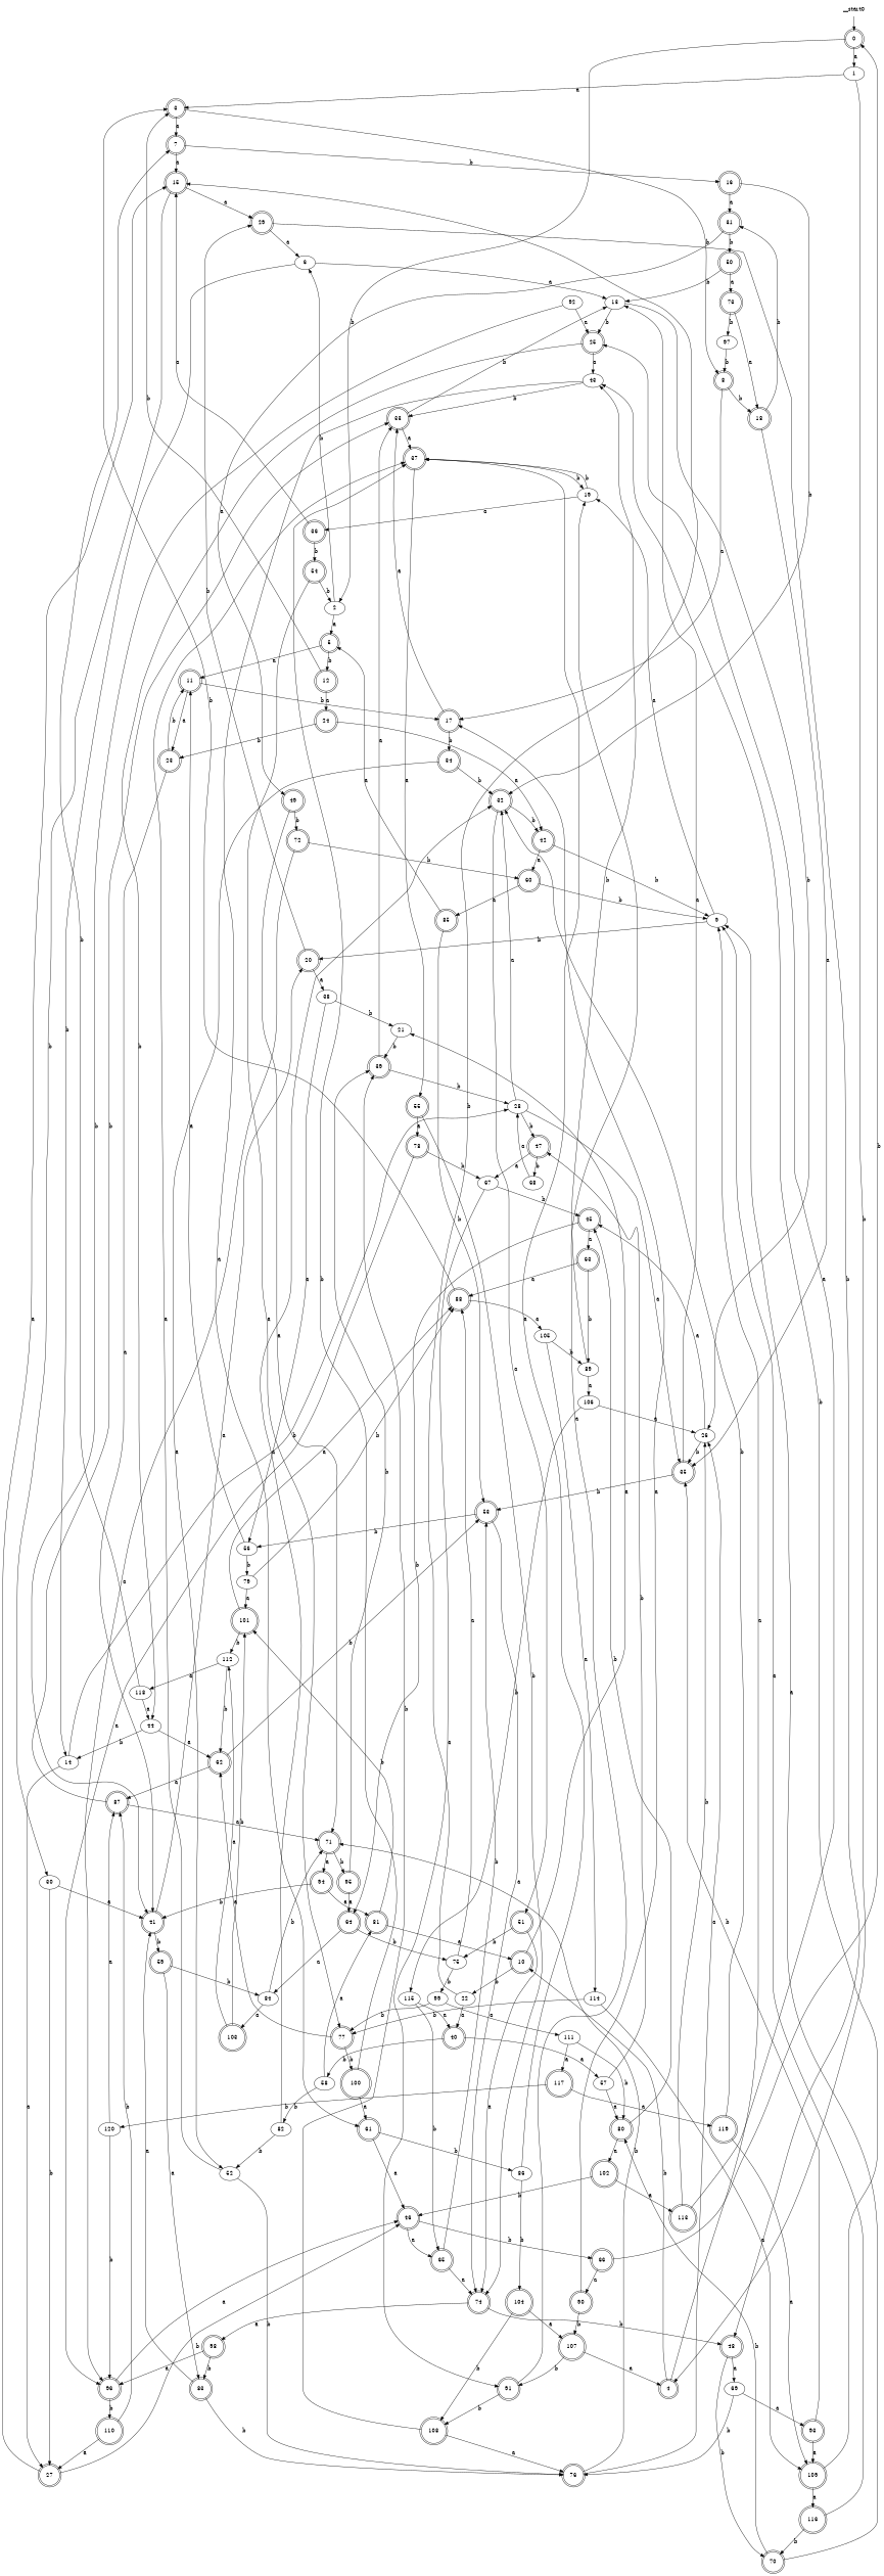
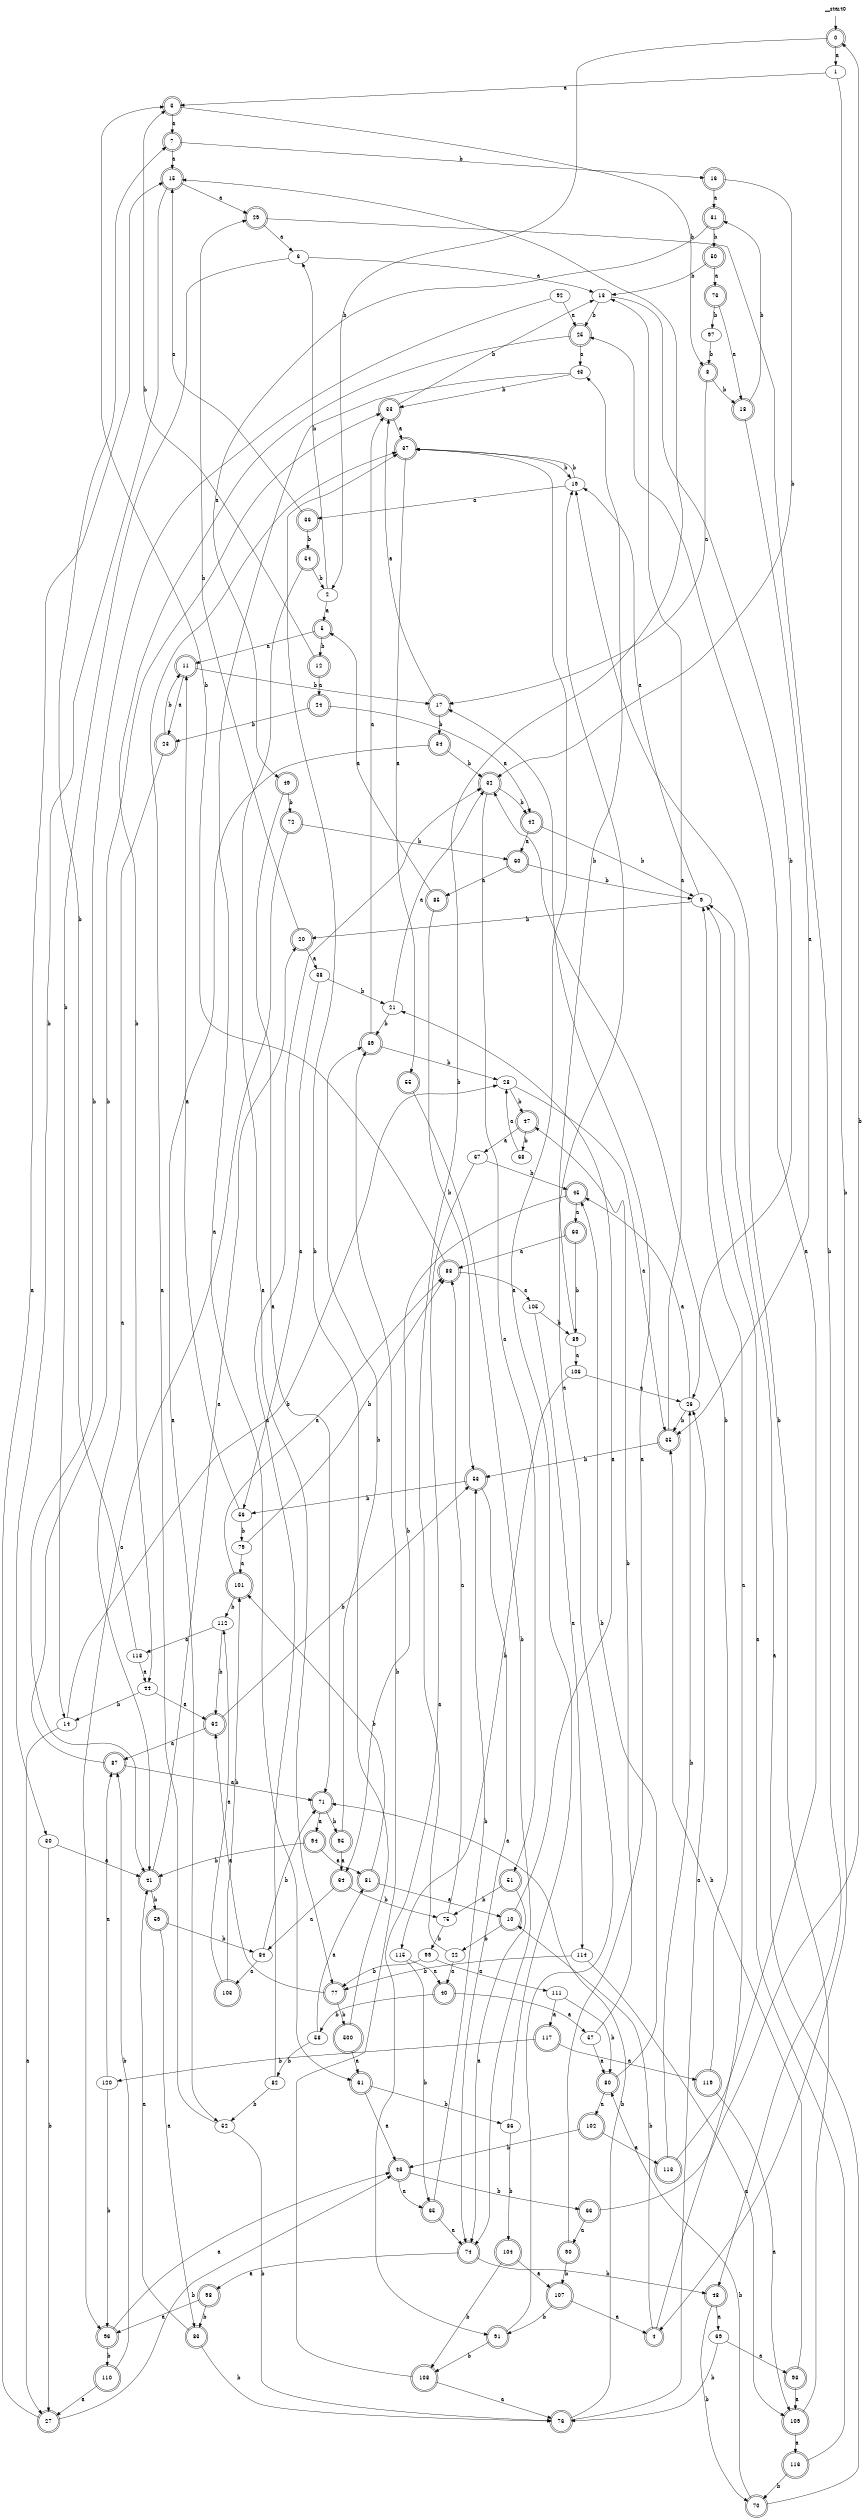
  digraph {
    node [shape=doublecircle]
    __start0 [shape=none]
    0
    1 [shape=""]
    2 [shape=""]
    3
    4
    5
    6 [shape=""]
    7
    8
    9 [shape=""]
    10
    11
    12
    13 [shape=""]
    14 [shape=""]
    15
    16
    17
    18
    19 [shape=""]
    20
    21 [shape=""]
    22 [shape=""]
    23
    24
    25
    26 [shape=""]
    27
    28 [shape=""]
    29
    30 [shape=""]
    31
    32
    33
    34
    35
    36
    37
    38 [shape=""]
    39
    40
    41
    42
    43 [shape=""]
    44 [shape=""]
    45
    46
    47
    48
    49
    50
    51
    52 [shape=""]
    53
    54
    55
    56 [shape=""]
    57 [shape=""]
    58 [shape=""]
    59
    60
    61
    62
    63
    64
    65
    66
    67 [shape=""]
    68 [shape=""]
    69 [shape=""]
    70
    71
    72
    73
    74
    75 [shape=""]
    76
    77
-   78
    79 [shape=""]
    80
    81
    82 [shape=""]
    83
    84 [shape=""]
    85
    86 [shape=""]
    87
    88
    89 [shape=""]
    90
    91
    93
    94
    95
    96
    97 [shape=""]
    98
    99 [shape=""]
-   100
+   100 [label=500]
    101
    102
    103
    104
    105 [shape=""]
    106 [shape=""]
    107
    108
    92 [shape=""]
    109
    110
    111 [shape=""]
    112 [shape=""]
    113
    114 [shape=""]
    115 [shape=""]
    116
    117
    118 [shape=""]
    119
    120 [shape=""]
    __start0 -> 0
    0 -> 1 [label=a]
    0 -> 2 [label=b]
    1 -> 3 [label=a]
    1 -> 4 [label=b]
    2 -> 5 [label=a]
    2 -> 6 [label=b]
    3 -> 7 [label=a]
    3 -> 8 [label=b]
    4 -> 9 [label=a]
    4 -> 10 [label=b]
    5 -> 11 [label=a]
    5 -> 12 [label=b]
    6 -> 13 [label=a]
    6 -> 14 [label=b]
    7 -> 15 [label=a]
    7 -> 16 [label=b]
    8 -> 17 [label=a]
    8 -> 18 [label=b]
    9 -> 19 [label=a]
    9 -> 20 [label=b]
    10 -> 21 [label=a]
    10 -> 22 [label=b]
    11 -> 17 [label=b]
    11 -> 23 [label=a]
    12 -> 3 [label=b]
    12 -> 24 [label=a]
    13 -> 25 [label=b]
    13 -> 26 [label=b]
    14 -> 27 [label=a]
    14 -> 28 [label=b]
    15 -> 29 [label=a]
    15 -> 30 [label=b]
    16 -> 31 [label=a]
    16 -> 32 [label=b]
    17 -> 33 [label=a]
    17 -> 34 [label=b]
    18 -> 31 [label=b]
    18 -> 35 [label=a]
    19 -> 36 [label=a]
    19 -> 37 [label=b]
    20 -> 29 [label=b]
    20 -> 38 [label=a]
-   28 -> 32 [label=a]
+   21 -> 32 [label=a]
    21 -> 39 [label=b]
    22 -> 15 [label=b]
    22 -> 40 [label=a]
    23 -> 11 [label=b]
    23 -> 41 [label=a]
    24 -> 23 [label=b]
    24 -> 42 [label=a]
    25 -> 43 [label=a]
    25 -> 44 [label=b]
    26 -> 35 [label=b]
    26 -> 45 [label=a]
    27 -> 15 [label=a]
    27 -> 46 [label=b]
    28 -> 35 [label=a]
    28 -> 47 [label=b]
    29 -> 6 [label=a]
    29 -> 48 [label=b]
    30 -> 27 [label=b]
    30 -> 41 [label=a]
    31 -> 49 [label=a]
    31 -> 50 [label=b]
    32 -> 42 [label=b]
    32 -> 51 [label=a]
    33 -> 13 [label=b]
    33 -> 37 [label=a]
    34 -> 32 [label=b]
    34 -> 52 [label=a]
    35 -> 13 [label=a]
    35 -> 53 [label=b]
    36 -> 15 [label=a]
    36 -> 54 [label=b]
    37 -> 19 [label=b]
    37 -> 55 [label=a]
    38 -> 21 [label=b]
    38 -> 56 [label=a]
    39 -> 28 [label=b]
    39 -> 33 [label=a]
    40 -> 57 [label=a]
    40 -> 58 [label=b]
    41 -> 20 [label=a]
    41 -> 59 [label=b]
    42 -> 9 [label=b]
    42 -> 60 [label=a]
    43 -> 33 [label=b]
    43 -> 61 [label=a]
    44 -> 14 [label=b]
    44 -> 62 [label=a]
    45 -> 63 [label=a]
    45 -> 64 [label=b]
    46 -> 65 [label=a]
    46 -> 66 [label=b]
    47 -> 67 [label=a]
    47 -> 68 [label=b]
    48 -> 69 [label=a]
    48 -> 70 [label=b]
    49 -> 71 [label=a]
    49 -> 72 [label=b]
    50 -> 13 [label=b]
    50 -> 73 [label=a]
    51 -> 74 [label=a]
    51 -> 75 [label=b]
    52 -> 37 [label=a]
    52 -> 76 [label=b]
    53 -> 56 [label=b]
    53 -> 74 [label=a]
    54 -> 2 [label=b]
    54 -> 77 [label=a]
    55 -> 74 [label=b]
-   55 -> 78 [label=a]
    56 -> 11 [label=a]
    56 -> 79 [label=b]
    57 -> 47 [label=b]
    57 -> 80 [label=a]
    58 -> 81 [label=a]
    58 -> 82 [label=b]
    59 -> 83 [label=a]
    59 -> 84 [label=b]
    60 -> 9 [label=b]
    60 -> 85 [label=a]
    61 -> 46 [label=a]
    61 -> 86 [label=b]
    62 -> 53 [label=b]
    62 -> 87 [label=a]
    63 -> 88 [label=a]
    63 -> 89 [label=b]
    64 -> 75 [label=b]
    64 -> 84 [label=a]
    65 -> 53 [label=b]
    65 -> 74 [label=a]
    66 -> 0 [label=b]
    66 -> 90 [label=a]
    67 -> 45 [label=b]
    67 -> 91 [label=a]
    68 -> 28 [label=a]
    69 -> 76 [label=b]
    69 -> 93 [label=a]
    70 -> 9 [label=a]
    70 -> 80 [label=b]
    71 -> 94 [label=a]
    71 -> 95 [label=b]
    72 -> 60 [label=b]
    72 -> 96 [label=a]
    73 -> 18 [label=a]
    73 -> 97 [label=b]
    74 -> 48 [label=b]
    74 -> 98 [label=a]
    75 -> 88 [label=a]
    75 -> 99 [label=b]
    76 -> 26 [label=a]
    76 -> 71 [label=b]
    77 -> 62 [label=a]
    77 -> 100 [label=b]
-   78 -> 67 [label=b]
-   78 -> 96 [label=a]
    79 -> 88 [label=b]
    79 -> 101 [label=a]
    80 -> 45 [label=b]
    80 -> 102 [label=a]
    81 -> 10 [label=a]
    81 -> 101 [label=b]
    82 -> 32 [label=a]
    82 -> 52 [label=b]
    83 -> 41 [label=a]
    83 -> 76 [label=b]
    84 -> 71 [label=b]
    84 -> 103 [label=a]
    85 -> 5 [label=a]
    85 -> 53 [label=b]
    86 -> 37 [label=a]
    86 -> 104 [label=b]
    87 -> 33 [label=b]
    87 -> 71 [label=a]
    88 -> 3 [label=b]
    88 -> 105 [label=a]
    89 -> 43 [label=b]
    89 -> 106 [label=a]
    90 -> 17 [label=a]
    90 -> 107 [label=b]
    91 -> 19 [label=a]
    91 -> 108 [label=b]
    93 -> 35 [label=b]
    93 -> 109 [label=a]
    94 -> 41 [label=b]
    94 -> 81 [label=a]
    95 -> 39 [label=b]
    95 -> 64 [label=a]
    96 -> 46 [label=a]
    96 -> 110 [label=b]
    97 -> 8 [label=b]
    98 -> 83 [label=b]
    98 -> 96 [label=a]
    99 -> 77 [label=b]
    99 -> 111 [label=a]
    100 -> 37 [label=b]
    100 -> 61 [label=a]
    101 -> 88 [label=a]
    101 -> 112 [label=b]
    102 -> 46 [label=b]
    102 -> 113 [label=a]
    103 -> 101 [label=b]
    103 -> 112 [label=a]
    104 -> 107 [label=a]
    104 -> 108 [label=b]
    105 -> 89 [label=b]
    105 -> 114 [label=a]
    106 -> 26 [label=a]
    106 -> 115 [label=b]
    107 -> 4 [label=a]
    107 -> 91 [label=b]
    108 -> 39 [label=b]
    108 -> 76 [label=a]
    92 -> 25 [label=a]
    92 -> 41 [label=b]
-   109 -> 43 [label=b]
+   109 -> 19 [label=b]
    109 -> 116 [label=a]
    110 -> 27 [label=a]
    110 -> 87 [label=b]
    111 -> 80 [label=b]
    111 -> 117 [label=a]
    112 -> 62 [label=b]
    112 -> 118 [label=a]
    113 -> 25 [label=a]
    113 -> 26 [label=b]
    114 -> 77 [label=b]
    114 -> 109 [label=a]
    115 -> 40 [label=a]
    115 -> 65 [label=b]
    116 -> 9 [label=a]
    116 -> 70 [label=b]
    117 -> 119 [label=a]
    117 -> 120 [label=b]
    118 -> 7 [label=b]
    118 -> 44 [label=a]
    119 -> 32 [label=b]
    119 -> 109 [label=a]
    120 -> 87 [label=a]
    120 -> 96 [label=b]
  }
